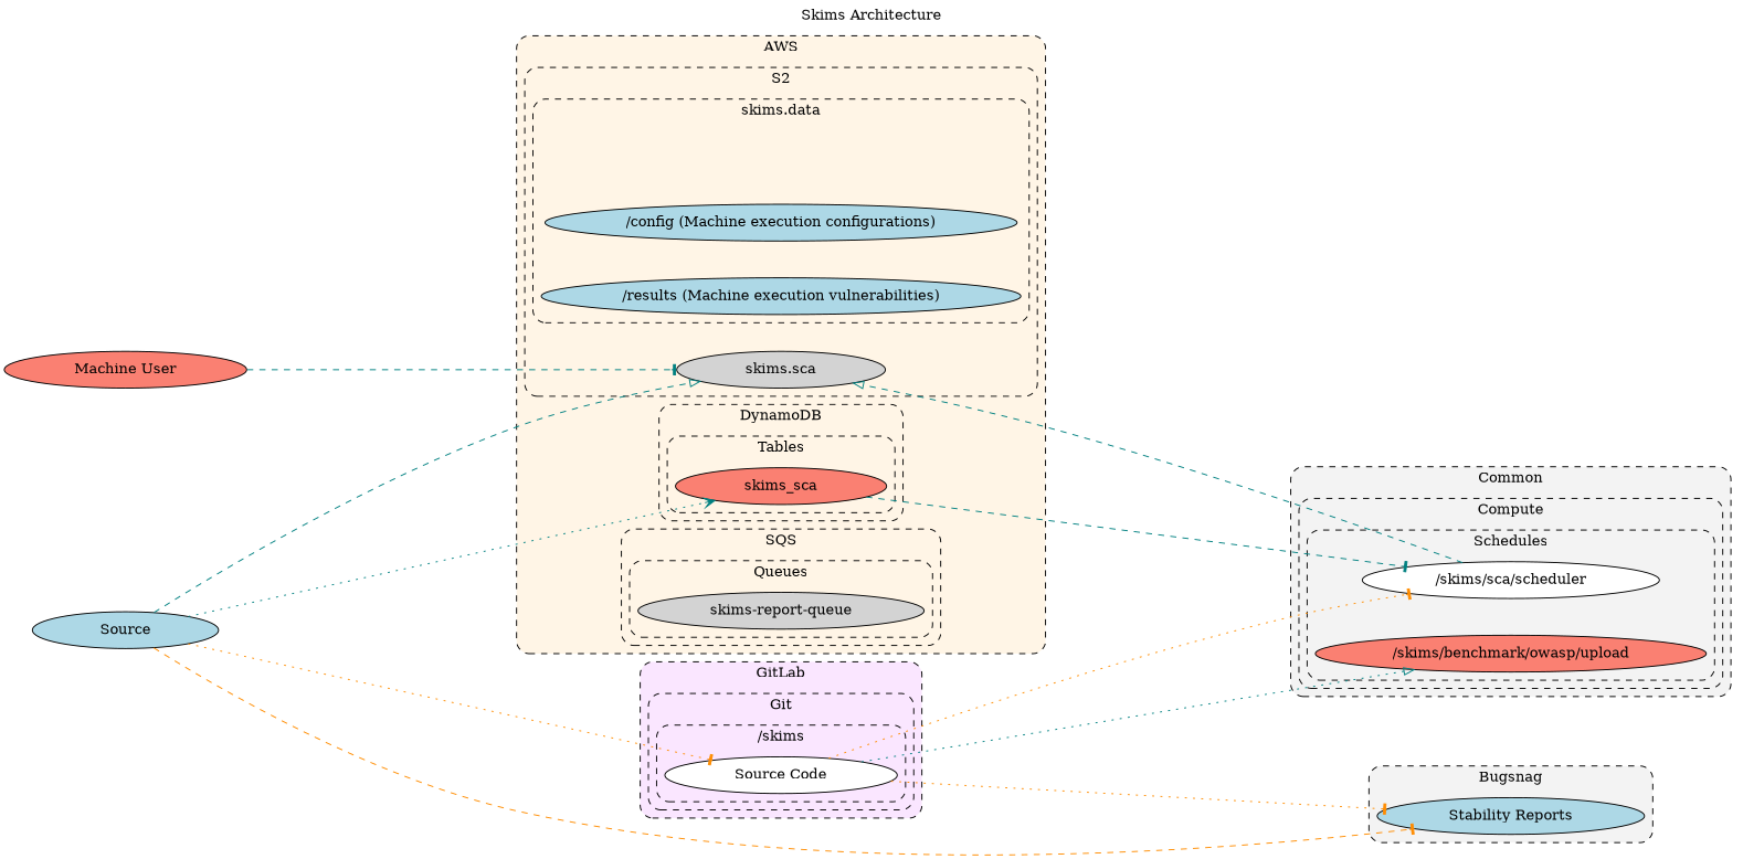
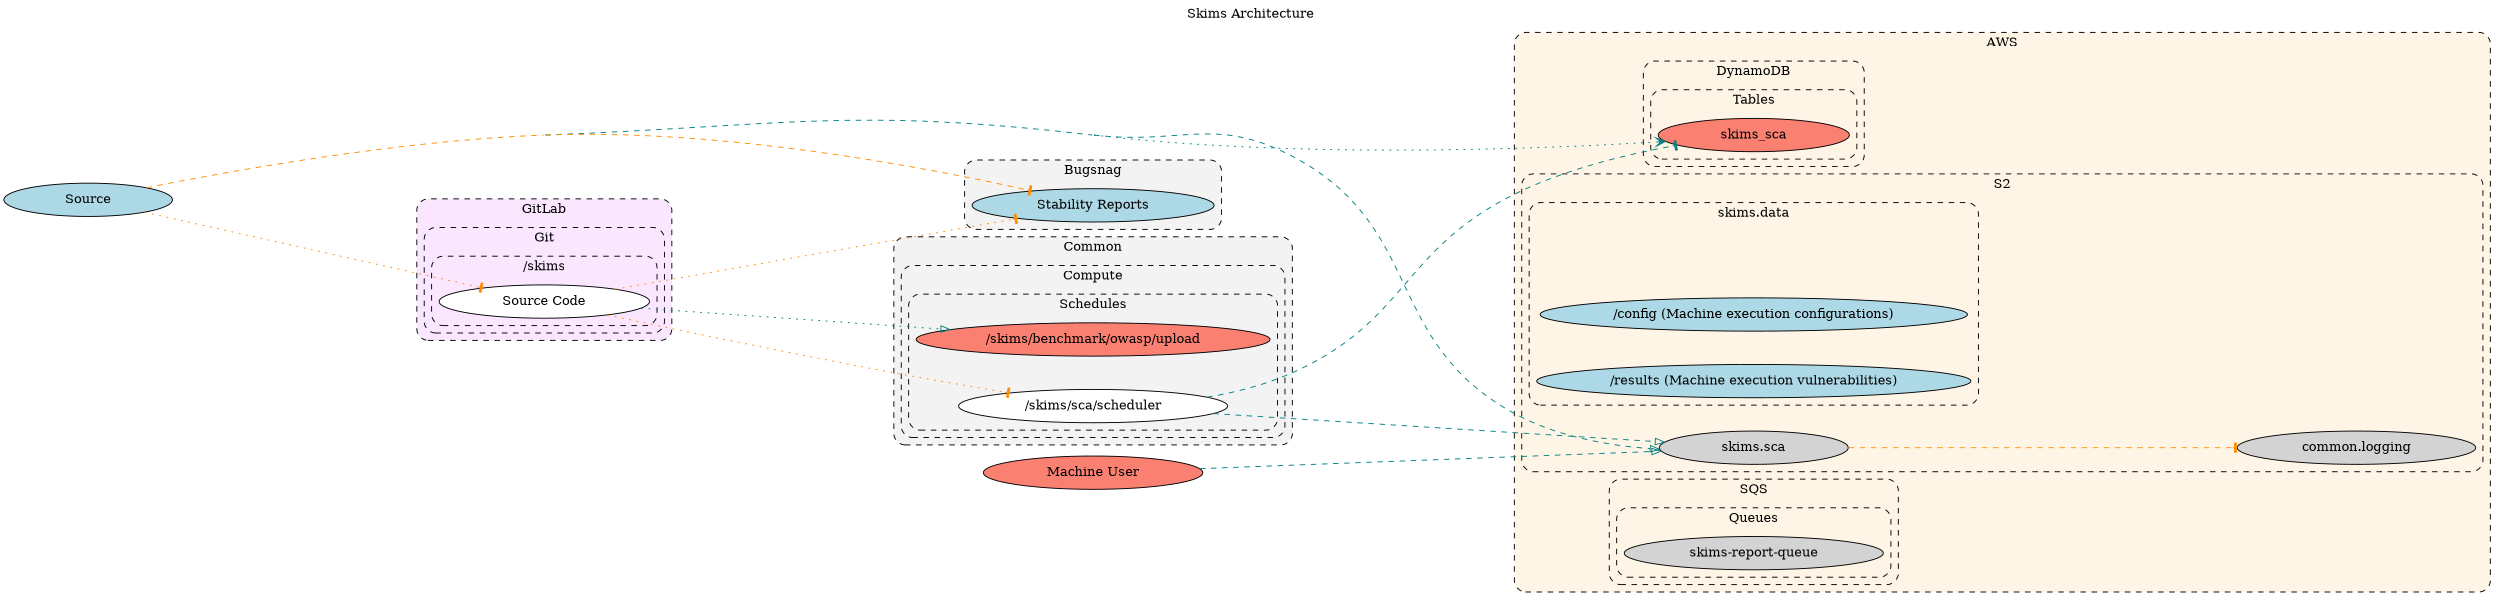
  digraph {
    compound=true
    concentrate=true
    label="Skims Architecture"
    labelloc=t
    nodesep=0.5
    rankdir=LR
    ranksep=4.0
    style="dashed,rounded"
    node [fillcolor=lightblue margin="0.8,0.0" style=filled]
    edge [arrowhead=tee color=teal style=dashed]
    n1 [fillcolor=salmon label=skims_sca]
    cluster_aws_s3_skims_data [fillcolor="0.1 0.5 1.0" style=invis]
    n3 [label="/config (Machine execution configurations)" width=6.0]
    n4 [label="/results (Machine execution vulnerabilities)" width=6.0]
    n5 [fillcolor=lightgrey label="skims.sca"]
+   n6 [fillcolor=lightgrey label="common.logging"]
    n7 [fillcolor=lightgrey label="skims-report-queue"]
    n8 [label="Stability Reports"]
    n9 [fillcolor=salmon label="/skims/benchmark/owasp/upload"]
    n10 [fillcolor=white label="/skims/sca/scheduler"]
    n11 [fillcolor=white label="Source Code"]
    n12 [fillcolor=salmon label="Machine User"]
    n13 [label=Source]
    subgraph cluster_1 {
      bgcolor="0.1 0.1 1.0"
      label=AWS
      subgraph cluster_2 {
        bgcolor="0.1 0.1 1.0"
        label=DynamoDB
        subgraph cluster_3 {
          bgcolor="0.1 0.1 1.0"
          label=Tables
          n1
        }
      }
      subgraph cluster_4 {
        bgcolor="0.1 0.1 1.0"
        label=S2
        n5
+       n6
        subgraph cluster_5 {
          bgcolor="0.1 0.1 1.0"
          label="skims.data"
          cluster_aws_s3_skims_data
          n3
          n4
        }
      }
      subgraph cluster_6 {
        bgcolor="0.1 0.1 1.0"
        label=SQS
        subgraph cluster_7 {
          bgcolor="0.1 0.1 1.0"
          label=Queues
          n7
        }
      }
    }
    subgraph cluster_8 {
      bgcolor="0.0 0.0 0.95"
      label=Bugsnag
      n8
    }
    subgraph cluster_9 {
      bgcolor="0.0 0.0 0.95"
      label=Common
      subgraph cluster_10 {
        bgcolor="0.0 0.0 0.95"
        label=Compute
        subgraph cluster_11 {
          bgcolor="0.0 0.0 0.95"
          label=Schedules
          n9
          n10
        }
      }
    }
    subgraph cluster_12 {
      bgcolor="0.8 0.1 1.0"
      label=GitLab
      subgraph cluster_13 {
        bgcolor="0.8 0.1 1.0"
        label=Git
        subgraph cluster_14 {
          bgcolor="0.8 0.1 1.0"
          label="/skims"
          n11
        }
      }
    }
-   n1 -> n10
+   n5 -> n6 [color=darkorange]
+   n10 -> n1
    n10 -> n5 [arrowhead=onormal]
    n11 -> n8 [color=darkorange style=dotted]
    n11 -> n9 [arrowhead=onormal style=dotted]
    n11 -> n10 [color=darkorange style=dotted]
-   n12 -> n5
+   n12 -> n5 [arrowhead=onormal]
    n13 -> n1 [arrowhead=vee style=dotted]
    n13 -> n5 [arrowhead=onormal]
    n13 -> n8 [color=darkorange]
    n13 -> n11 [color=darkorange style=dotted]
  }
